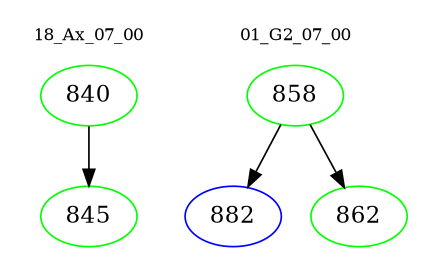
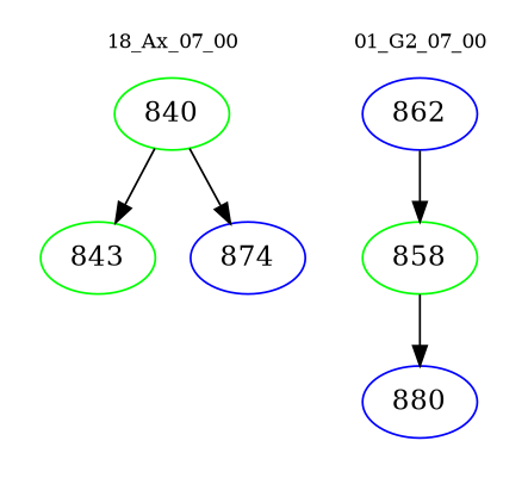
  digraph {
    node [color=green]
    edge [color=black]
    n1 [label=840]
-   n2 [label=845]
+   n2 [label=843]
+   n3 [color=blue label=874]
    n4 [label=858]
-   n5 [color=blue label=882]
-   n6 [label=862]
+   n5 [color=blue label=880]
+   n6 [color=blue label=862]
    subgraph cluster_1 {
      color=white
      fontsize=10
      label="18_Ax_07_00"
      n1
      n2
+     n3
    }
    subgraph cluster_2 {
      color=white
      fontsize=10
      label="01_G2_07_00"
      n4
      n5
      n6
    }
    n1 -> n2
+   n1 -> n3
    n4 -> n5
-   n4 -> n6
+   n6 -> n4
  }
